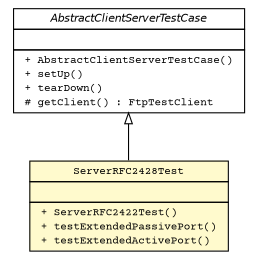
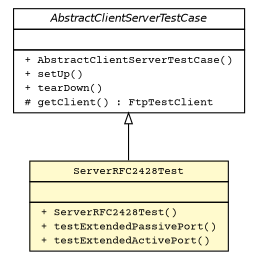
  digraph {
    nodesep=0.25
    ranksep=0.5
    fontname="Courier Prime"
    node [fontcolor=black fontname="Courier Prime" fontsize=10.0 shape=plaintext]
-   n1 [label=<<table title="com.apporiented.hermesftp.server.impl.ServerRFC2428Test" border="0" cellborder="1" cellspacing="0" cellpadding="2" port="p" bgcolor="lemonChiffon" href="./ServerRFC2428Test.html"> 		<tr><td><table border="0" cellspacing="0" cellpadding="1"> <tr><td align="center" balign="center"> ServerRFC2428Test </td></tr> 		</table></td></tr> 		<tr><td><table border="0" cellspacing="0" cellpadding="1"> <tr><td align="left" balign="left">  </td></tr> 		</table></td></tr> 		<tr><td><table border="0" cellspacing="0" cellpadding="1"> <tr><td align="left" balign="left"> + ServerRFC2422Test() </td></tr> <tr><td align="left" balign="left"> + testExtendedPassivePort() </td></tr> <tr><td align="left" balign="left"> + testExtendedActivePort() </td></tr> 		</table></td></tr> 		</table>>]
+   n1 [label=<<table title="com.apporiented.hermesftp.server.impl.ServerRFC2428Test" border="0" cellborder="1" cellspacing="0" cellpadding="2" port="p" bgcolor="lemonChiffon" href="./ServerRFC2428Test.html"> 		<tr><td><table border="0" cellspacing="0" cellpadding="1"> <tr><td align="center" balign="center"> ServerRFC2428Test </td></tr> 		</table></td></tr> 		<tr><td><table border="0" cellspacing="0" cellpadding="1"> <tr><td align="left" balign="left">  </td></tr> 		</table></td></tr> 		<tr><td><table border="0" cellspacing="0" cellpadding="1"> <tr><td align="left" balign="left"> + ServerRFC2428Test() </td></tr> <tr><td align="left" balign="left"> + testExtendedPassivePort() </td></tr> <tr><td align="left" balign="left"> + testExtendedActivePort() </td></tr> 		</table></td></tr> 		</table>>]
    n2 [label=<<table title="com.apporiented.hermesftp.server.impl.AbstractClientServerTestCase" border="0" cellborder="1" cellspacing="0" cellpadding="2" port="p" href="./AbstractClientServerTestCase.html"> 		<tr><td><table border="0" cellspacing="0" cellpadding="1"> <tr><td align="center" balign="center"><font face="Helvetica-Oblique"> AbstractClientServerTestCase </font></td></tr> 		</table></td></tr> 		<tr><td><table border="0" cellspacing="0" cellpadding="1"> <tr><td align="left" balign="left">  </td></tr> 		</table></td></tr> 		<tr><td><table border="0" cellspacing="0" cellpadding="1"> <tr><td align="left" balign="left"> + AbstractClientServerTestCase() </td></tr> <tr><td align="left" balign="left"> + setUp() </td></tr> <tr><td align="left" balign="left"> + tearDown() </td></tr> <tr><td align="left" balign="left"> # getClient() : FtpTestClient </td></tr> 		</table></td></tr> 		</table>>]
    n2 -> n1 [arrowtail=empty dir=back fontname="Courier Prime" fontsize=10 headport=p labelfontname=Helvetica labelfontsize=10 tailport=p]
  }
